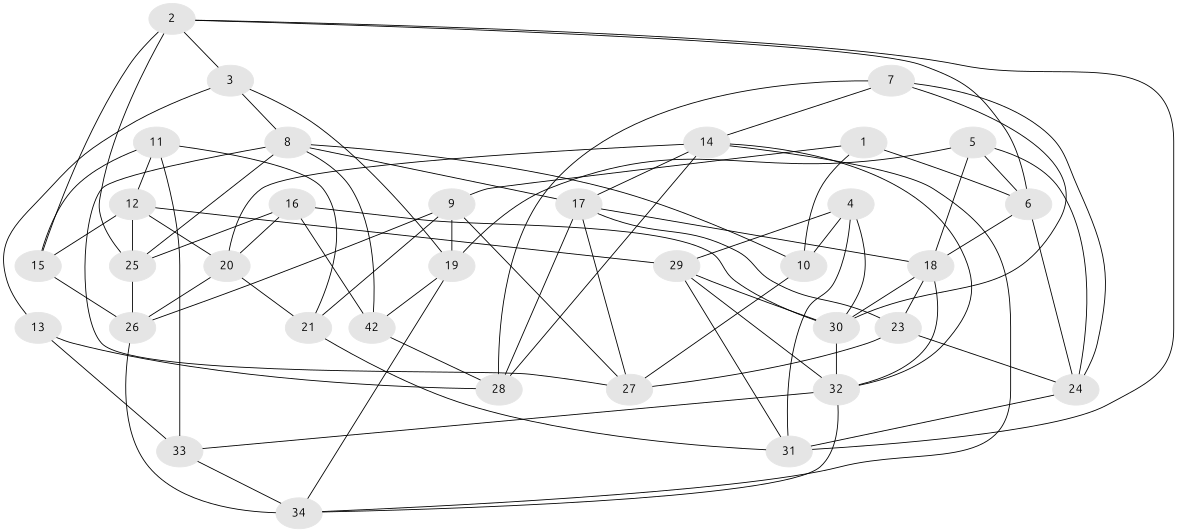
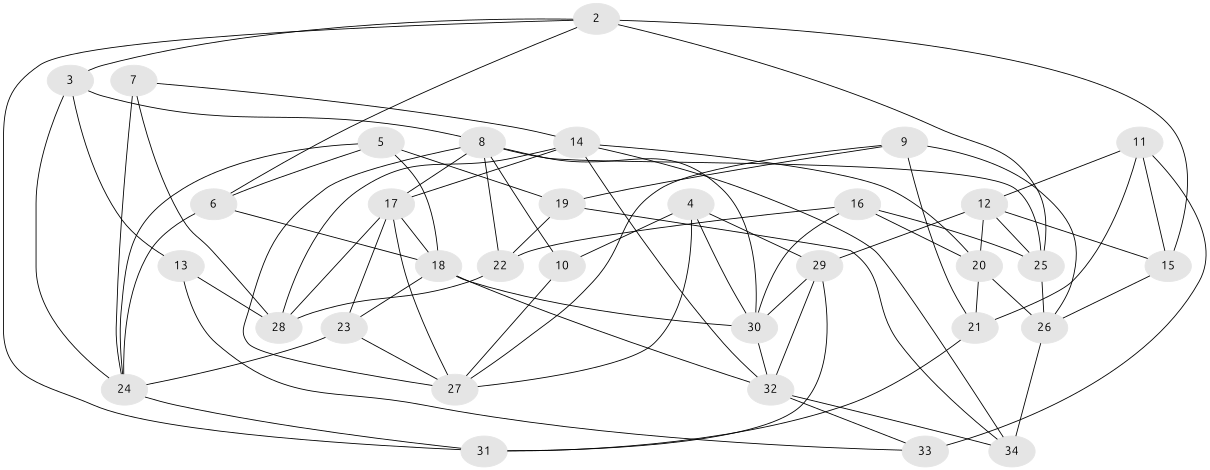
  graph {
    fontname=Ubuntu
    node [color=gray90 fontname=Ubuntu style=filled]
    edge [fontname=Ubuntu weight=1.0]
-   1
    6
    9
    10
    24
    18
    27
    19
    21
    26
    2
    3
    15
    25
    31
    8
    13
    17
-   22 [label=42]
+   22
    28
    33
    4
    29
    30
    32
    5
    23
    34
    7
    14
    20
    11
    12
    16
-   1 -- 6 [weight=2.0]
-   1 -- 9
-   1 -- 10
    6 -- 24
    6 -- 18
    9 -- 27
    9 -- 19
    9 -- 21 [weight=2.0]
    9 -- 26
    10 -- 27
    24 -- 31
    18 -- 30
    18 -- 32
    18 -- 23
    19 -- 22
    19 -- 34
    21 -- 31
    26 -- 34 [weight=2.0]
    2 -- 6
    2 -- 3
    2 -- 15
    2 -- 25 [weight=2.0]
    2 -- 31
-   3 -- 19
+   3 -- 24
    3 -- 8
    3 -- 13
    15 -- 26
    25 -- 26
    8 -- 10
    8 -- 27
    8 -- 25
    8 -- 17
    8 -- 22
    13 -- 28 [weight=2.0]
    13 -- 33
    17 -- 18
    17 -- 27
    17 -- 28
    17 -- 23
    22 -- 28
-   33 -- 34
    4 -- 10
-   4 -- 31
+   4 -- 27
    4 -- 29
    4 -- 30
    29 -- 31
    29 -- 30
    29 -- 32
    30 -- 32
    32 -- 33
    32 -- 34
    5 -- 6
    5 -- 24
    5 -- 18
    5 -- 19
    23 -- 24
    23 -- 27
    7 -- 24
    7 -- 28
-   7 -- 30
+   8 -- 30
    7 -- 14
    14 -- 17
    14 -- 28
    14 -- 32
    14 -- 34
    14 -- 20
    20 -- 21 [weight=2.0]
    20 -- 26
    11 -- 21
    11 -- 15
    11 -- 33 [weight=2.0]
    11 -- 12 [weight=2.0]
    12 -- 15
    12 -- 25
    12 -- 29
    12 -- 20
    16 -- 25
    16 -- 22
    16 -- 30
    16 -- 20
  }
